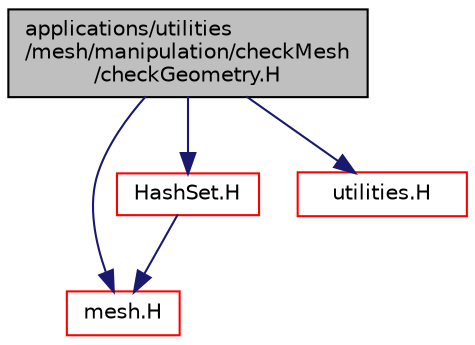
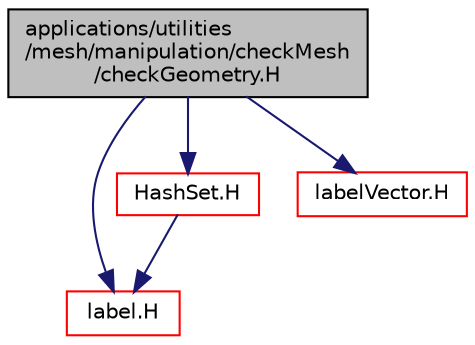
  digraph {
    node [color=red fontname=Helvetica fontsize=10 shape=record]
    edge [color=midnightblue fontname=Helvetica fontsize=10 labelfontname=Helvetica labelfontsize=10 style=solid]
    n1 [color=black fillcolor=grey75 fontcolor=black height=0.2 label="applications/utilities\l/mesh/manipulation/checkMesh\l/checkGeometry.H" style=filled width=0.4]
-   n2 [height=0.2 label="mesh.H" width=0.4]
+   n2 [height=0.2 label="label.H" width=0.4]
    n3 [height=0.2 label="HashSet.H" width=0.4]
-   n4 [height=0.2 label="utilities.H" width=0.4]
+   n4 [height=0.2 label="labelVector.H" width=0.4]
    n1 -> n2
    n1 -> n3
    n1 -> n4
    n3 -> n2
  }
